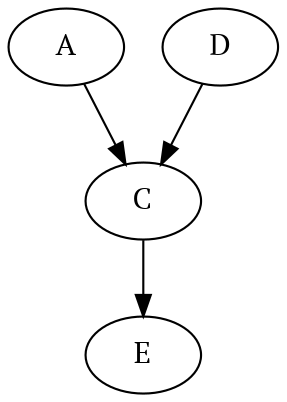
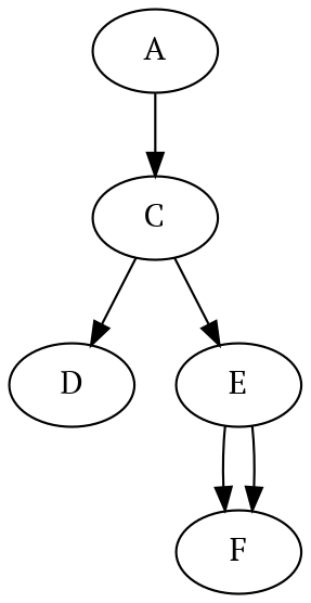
  digraph {
    fontname="PT Serif"
    node [Weight=2 fontname="PT Serif"]
    edge [Weight=2 fontname="PT Serif"]
    C [Weight=1]
    A
    D [Weight=4]
    E
-   D -> C [Weight=3]
+   F [Weight=3]
+   C -> D [Weight=3]
    C -> E [Weight=3]
    A -> C
+   E -> F
+   E -> F
  }
